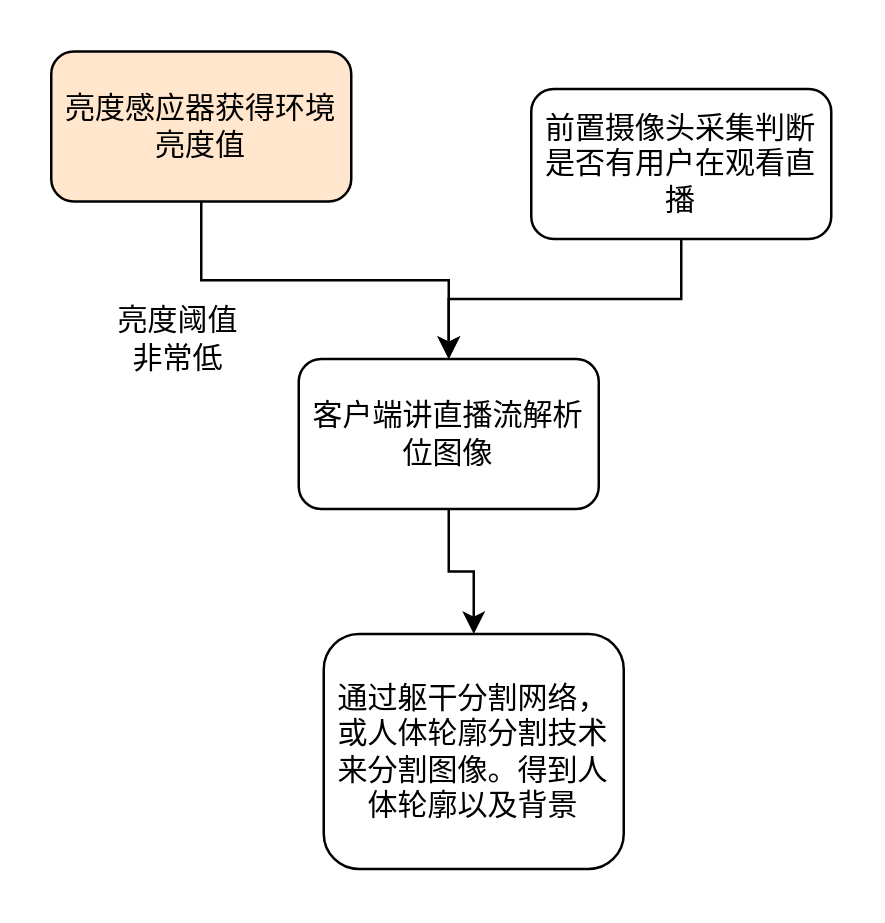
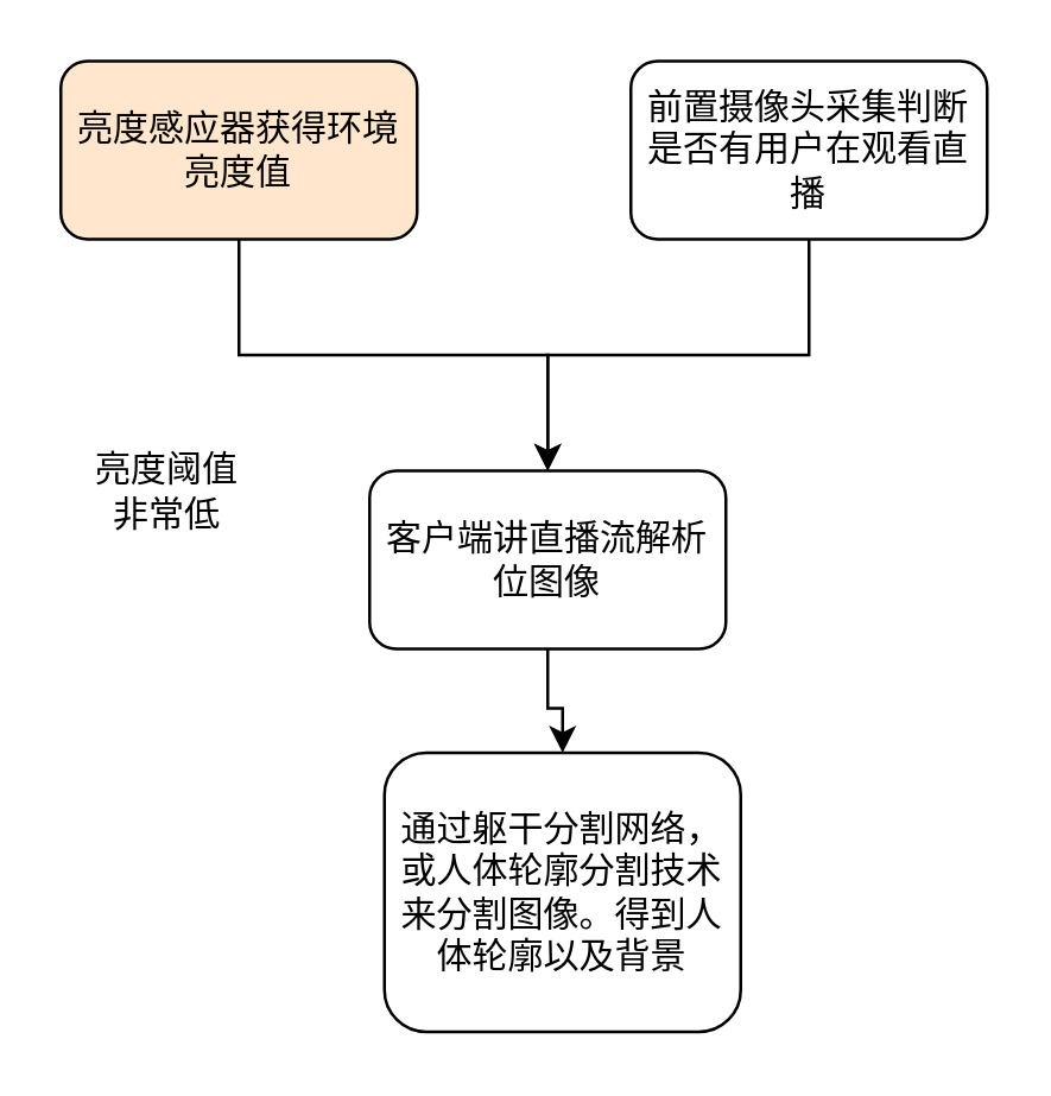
  <mxCell id="0" />
  <mxCell id="1" parent="0" />
  <mxCell id="2" style="edgeStyle=orthogonalEdgeStyle;rounded=0;orthogonalLoop=1;jettySize=auto;html=1;exitX=0.5;exitY=1;exitDx=0;exitDy=0;" edge="1" parent="1" source="3" target="7"><mxGeometry relative="1" as="geometry" /></mxCell>
  <mxCell id="3" value="亮度感应器获得环境亮度值" style="rounded=1;whiteSpace=wrap;html=1;fillColor=#ffe6cc;" vertex="1" parent="1"><mxGeometry x="20" y="20" width="120" height="60" as="geometry" /></mxCell>
  <mxCell id="4" style="edgeStyle=orthogonalEdgeStyle;rounded=0;orthogonalLoop=1;jettySize=auto;html=1;exitX=0.5;exitY=1;exitDx=0;exitDy=0;" edge="1" parent="1" source="5" target="7"><mxGeometry relative="1" as="geometry" /></mxCell>
- <mxCell id="5" value="前置摄像头采集判断是否有用户在观看直播" style="rounded=1;whiteSpace=wrap;html=1;" vertex="1" parent="1"><mxGeometry x="212" y="35" width="120" height="60" as="geometry" /></mxCell>
+ <mxCell id="5" value="前置摄像头采集判断是否有用户在观看直播" style="rounded=1;whiteSpace=wrap;html=1;" vertex="1" parent="1"><mxGeometry x="212" y="20" width="120" height="60" as="geometry" /></mxCell>
  <mxCell id="6" style="edgeStyle=orthogonalEdgeStyle;rounded=0;orthogonalLoop=1;jettySize=auto;html=1;exitX=0.5;exitY=1;exitDx=0;exitDy=0;" edge="1" parent="1" source="7" target="9"><mxGeometry relative="1" as="geometry" /></mxCell>
- <mxCell id="7" value="客户端讲直播流解析位图像" style="rounded=1;whiteSpace=wrap;html=1;" vertex="1" parent="1"><mxGeometry x="119" y="143" width="120" height="60" as="geometry" /></mxCell>
- <mxCell id="8" value="亮度阈值非常低" style="text;html=1;strokeColor=none;fillColor=none;align=center;verticalAlign=middle;whiteSpace=wrap;rounded=0;" vertex="1" parent="1"><mxGeometry x="41" y="120" width="60" height="30" as="geometry" /></mxCell>
+ <mxCell id="7" value="客户端讲直播流解析位图像" style="rounded=1;whiteSpace=wrap;html=1;" vertex="1" parent="1"><mxGeometry x="124" y="158" width="120" height="60" as="geometry" /></mxCell>
+ <mxCell id="8" value="亮度阈值非常低" style="text;html=1;strokeColor=none;fillColor=none;align=center;verticalAlign=middle;whiteSpace=wrap;rounded=0;" vertex="1" parent="1"><mxGeometry x="26" y="150" width="60" height="30" as="geometry" /></mxCell>
  <mxCell id="9" value="通过躯干分割网络，或人体轮廓分割技术来分割图像。得到人体轮廓以及背景" style="rounded=1;whiteSpace=wrap;html=1;" vertex="1" parent="1"><mxGeometry x="129" y="253" width="120" height="94" as="geometry" /></mxCell>
